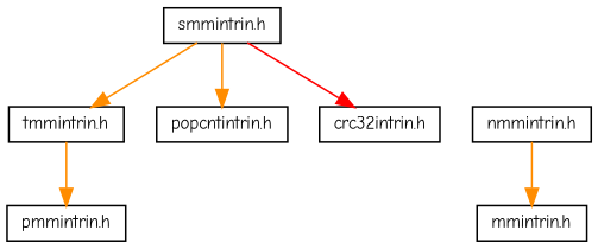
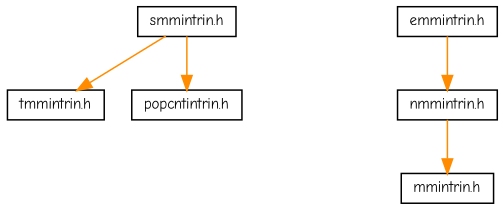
  digraph {
    fontname="Comic Neue"
    node [color=black fontname="Comic Neue" fontsize=10 shape=record]
    edge [color=darkorange fontname="Comic Neue" fontsize=10 labelfontname=Helvetica labelfontsize=10 style=solid]
    n1 [height=0.2 label="smmintrin.h" width=0.4]
    n2 [height=0.2 label="tmmintrin.h" width=0.4]
    n3 [height=0.2 label="popcntintrin.h" width=0.4]
-   n4 [height=0.2 label="crc32intrin.h" width=0.4]
-   n5 [height=0.2 label="pmmintrin.h" width=0.4]
+   n6 [height=0.2 label="emmintrin.h" width=0.4]
    n7 [height=0.2 label="nmmintrin.h" width=0.4]
    n8 [height=0.2 label="mmintrin.h" width=0.4]
    n1 -> n2
    n1 -> n3
-   n1 -> n4 [color=red]
-   n2 -> n5
+   n6 -> n7
    n7 -> n8
  }
